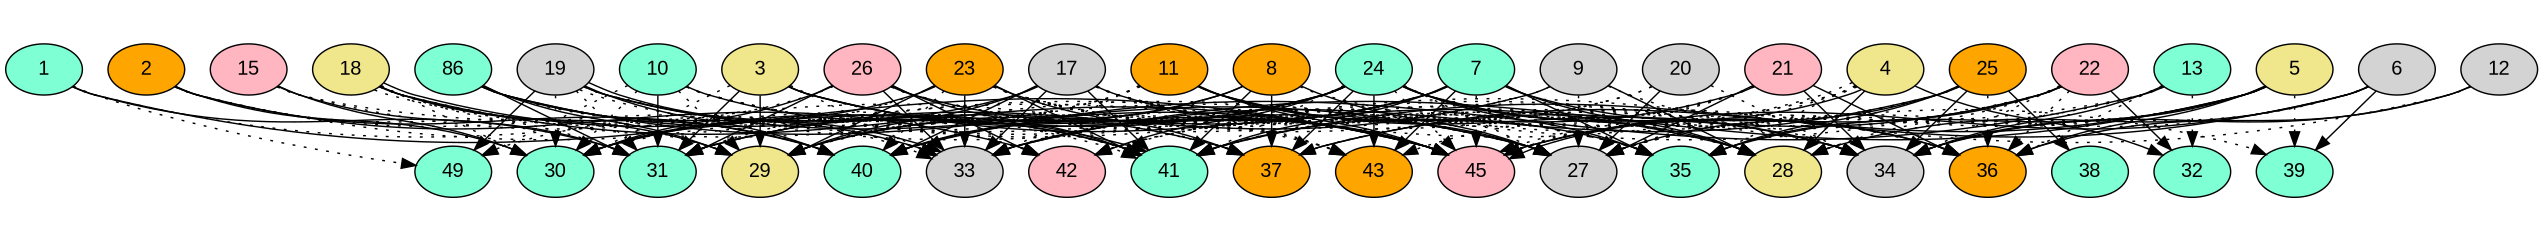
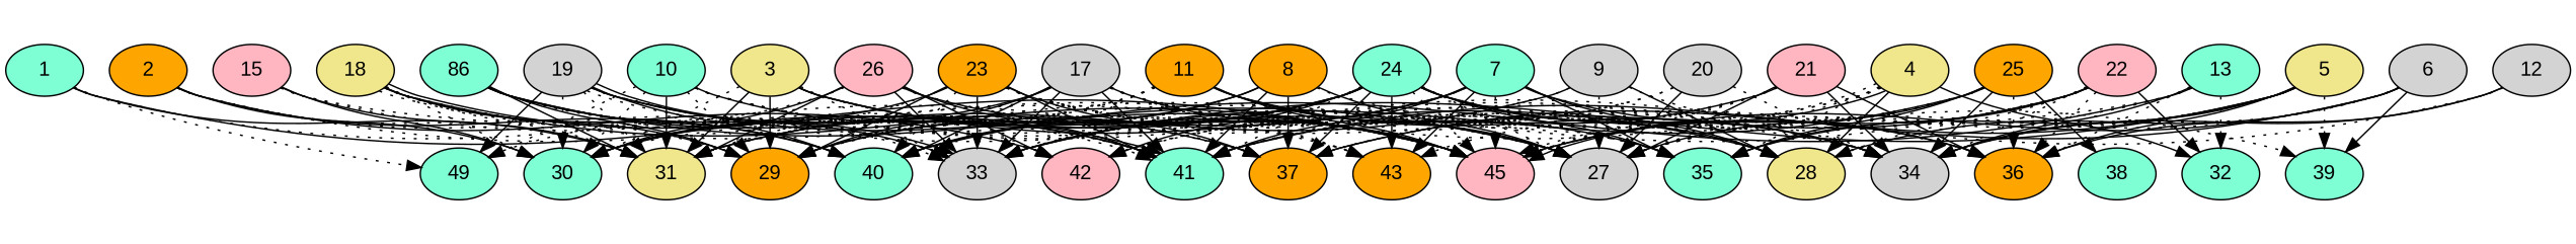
  digraph {
    fontname="Liberation Sans"
    node [alpha=0.15 fillcolor=aquamarine fontname="Liberation Sans" style=filled]
    edge [fontname="Liberation Sans" style=solid]
    1 [alpha=0.12 expect_size=5866496]
-   31 [alpha=0.16 expect_size=33347584]
+   31 [alpha=0.16 expect_size=33347584 fillcolor=khaki]
    37 [alpha=0.02 expect_size=16173056 fillcolor=orange]
    n4 [alpha=0.19 expect_size=9603072 label=49]
    45 [alpha=0.16 expect_size=16273408 fillcolor=lightpink]
    2 [alpha=0.10 expect_size=12499968 fillcolor=orange]
-   29 [alpha=0.17 expect_size=33961984 fillcolor=khaki]
+   29 [alpha=0.17 expect_size=33961984 fillcolor=orange]
    30 [alpha=0.04 expect_size=8358912]
    33 [alpha=0.01 expect_size=8304640 fillcolor=lightgrey]
    40 [alpha=0.13 expect_size=40462336]
    42 [alpha=0.11 expect_size=41508864 fillcolor=lightpink]
    3 [alpha=0.19 expect_size=48223232 fillcolor=khaki]
    27 [alpha=0.18 expect_size=44720128 fillcolor=lightgrey]
    28 [expect_size=44692480 fillcolor=khaki]
    4 [alpha=0.06 expect_size=33875968 fillcolor=khaki]
    32 [alpha=0.05 expect_size=15181824]
    35 [alpha=0.17 expect_size=44429312]
    5 [alpha=0.13 expect_size=38584320 fillcolor=khaki]
    34 [alpha=0.03 expect_size=8508416 fillcolor=lightgrey]
    36 [alpha=0.16 expect_size=7849984 fillcolor=orange]
    39 [alpha=0.11 expect_size=47195136]
    6 [alpha=0.01 expect_size=28272640 fillcolor=lightgrey]
    41 [alpha=0.03 expect_size=50295808]
    7 [alpha=0.09 expect_size=40859648]
    43 [alpha=0.04 expect_size=7030784 fillcolor=orange]
    8 [alpha=0.11 expect_size=13988864 fillcolor=orange]
    9 [alpha=0.07 expect_size=14251008 fillcolor=lightgrey]
    10 [expect_size=17905664]
    11 [alpha=0.10 expect_size=17242112 fillcolor=orange]
    12 [alpha=0.09 expect_size=45358080 fillcolor=lightgrey]
    13 [expect_size=20797440]
    15 [alpha=0.17 expect_size=34381824 fillcolor=lightpink]
    n33 [alpha=0.18 expect_size=17549312 label=86]
    17 [alpha=0.20 expect_size=20659200 fillcolor=lightgrey]
    18 [expect_size=41974784 fillcolor=khaki]
    19 [alpha=0.09 expect_size=20844544 fillcolor=lightgrey]
    20 [alpha=0.11 expect_size=37416960 fillcolor=lightgrey]
    21 [alpha=0.12 expect_size=24583168 fillcolor=lightpink]
    22 [alpha=0.17 expect_size=47020032 fillcolor=lightpink]
    23 [alpha=0.00 expect_size=20173824 fillcolor=orange]
    24 [expect_size=7782400]
    25 [alpha=0.04 expect_size=9069568 fillcolor=orange]
    38 [alpha=0.03 expect_size=10643456]
    26 [alpha=0.04 expect_size=50243584 fillcolor=lightpink]
    1 -> 31
    1 -> 37 [style=dotted]
    1 -> n4 [style=dotted]
    1 -> 45
    2 -> 45 [style=dotted]
    2 -> 29 [style=dotted]
    2 -> 30
    2 -> 33 [style=dotted]
    2 -> 40
    2 -> 42
    3 -> 31
    3 -> 37 [style=dotted]
    3 -> 45
    3 -> 29
    3 -> 30 [style=dotted]
    3 -> 33 [style=dotted]
    3 -> 27
    3 -> 28
    4 -> 31 [style=dotted]
    4 -> 45 [style=dotted]
    4 -> 45
    4 -> 42 [style=dotted]
    4 -> 27 [style=dotted]
    4 -> 28
    4 -> 32
    4 -> 35 [style=dotted]
    5 -> 37
    5 -> 45 [style=dotted]
    5 -> 33
    5 -> 27 [style=dotted]
    5 -> 28 [style=dotted]
    5 -> 35
    5 -> 34
    5 -> 36
    5 -> 39 [style=dotted]
    6 -> 45
    6 -> 27 [style=dotted]
    6 -> 28
    6 -> 34 [style=dotted]
    6 -> 39
    6 -> 41
    7 -> 31 [style=dotted]
    7 -> 45 [style=dotted]
    7 -> 29
    7 -> 33
    7 -> 28
    7 -> 35
    7 -> 36
    7 -> 41
    7 -> 43
    8 -> 37
    8 -> 29
    8 -> 40
    8 -> 27
    8 -> 39 [style=dotted]
    8 -> 41
    9 -> 31
    9 -> 40 [style=dotted]
    9 -> 27 [style=dotted]
    9 -> 28
    9 -> 34 [style=dotted]
    10 -> 31
    10 -> 37 [style=dotted]
    10 -> n4 [style=dotted]
    10 -> 29 [style=dotted]
    10 -> 30 [style=dotted]
    10 -> 28 [style=dotted]
    10 -> 35 [style=dotted]
    10 -> 34 [style=dotted]
    10 -> 41
    11 -> 31 [style=dotted]
    11 -> 45
    11 -> 29 [style=dotted]
    11 -> 33 [style=dotted]
    11 -> 27
    11 -> 35
    11 -> 34
    12 -> 42 [style=dotted]
    12 -> 34
    12 -> 36
    13 -> 30 [style=dotted]
    13 -> 40
    13 -> 27 [style=dotted]
    13 -> 32 [style=dotted]
    13 -> 34
    13 -> 36 [style=dotted]
    15 -> 31
    15 -> 30
    15 -> 34 [style=dotted]
    15 -> 41 [style=dotted]
    n33 -> 31
    n33 -> 37
    n33 -> 29
    n33 -> 33
    n33 -> 40 [style=dotted]
    n33 -> 42 [style=dotted]
    n33 -> 27
    n33 -> 41 [style=dotted]
    17 -> 45
    17 -> 29
    17 -> 30
    17 -> 33
    17 -> 40
    17 -> 27 [style=dotted]
    17 -> 35 [style=dotted]
    17 -> 36 [style=dotted]
    17 -> 41
    17 -> 43 [style=dotted]
    18 -> 31 [style=dotted]
    18 -> 45
    18 -> 29
    18 -> 30 [style=dotted]
    18 -> 33 [style=dotted]
    18 -> 40
    18 -> 42 [style=dotted]
    18 -> 27 [style=dotted]
    18 -> 41 [style=dotted]
    18 -> 41
    19 -> 31 [style=dotted]
    19 -> n4
    19 -> 45
    19 -> 30 [style=dotted]
    19 -> 33 [style=dotted]
    19 -> 33
    19 -> 40
    19 -> 27 [style=dotted]
    19 -> 34 [style=dotted]
    19 -> 41
    19 -> 43 [style=dotted]
    20 -> 42 [style=dotted]
    20 -> 27
    20 -> 34 [style=dotted]
    20 -> 41 [style=dotted]
    21 -> 45 [style=dotted]
    21 -> 33 [style=dotted]
    21 -> 27
    21 -> 34
    21 -> 36
    21 -> 41
    21 -> 43 [style=dotted]
    22 -> 37
    22 -> 45
    22 -> 29 [style=dotted]
    22 -> 28 [style=dotted]
    22 -> 32
    22 -> 35
    22 -> 34 [style=dotted]
    22 -> 36 [style=dotted]
    22 -> 41 [style=dotted]
    23 -> 31 [style=dotted]
    23 -> 37
    23 -> 45 [style=dotted]
    23 -> 29
    23 -> 30
    23 -> 33
    23 -> 40 [style=dotted]
    23 -> 35 [style=dotted]
    23 -> 34 [style=dotted]
    23 -> 36 [style=dotted]
    23 -> 41
    23 -> 43 [style=dotted]
    24 -> 31
    24 -> 37
    24 -> 45 [style=dotted]
    24 -> 30
    24 -> 33 [style=dotted]
    24 -> 40
    24 -> 42
    24 -> 27 [style=dotted]
    24 -> 28
    24 -> 35
    24 -> 34
    24 -> 36
    24 -> 41 [style=dotted]
    24 -> 43
    25 -> 37 [style=dotted]
    25 -> 45 [style=dotted]
    25 -> 33
    25 -> 27
    25 -> 35
    25 -> 34
    25 -> 36 [style=dotted]
    25 -> 41 [style=dotted]
    25 -> 38
    26 -> 31
    26 -> n4 [style=dotted]
    26 -> 45
    26 -> 30
    26 -> 33
    26 -> 42
-   26 -> 27 [style=dotted]
    26 -> 28 [style=dotted]
    26 -> 34 [style=dotted]
    26 -> 41
  }
